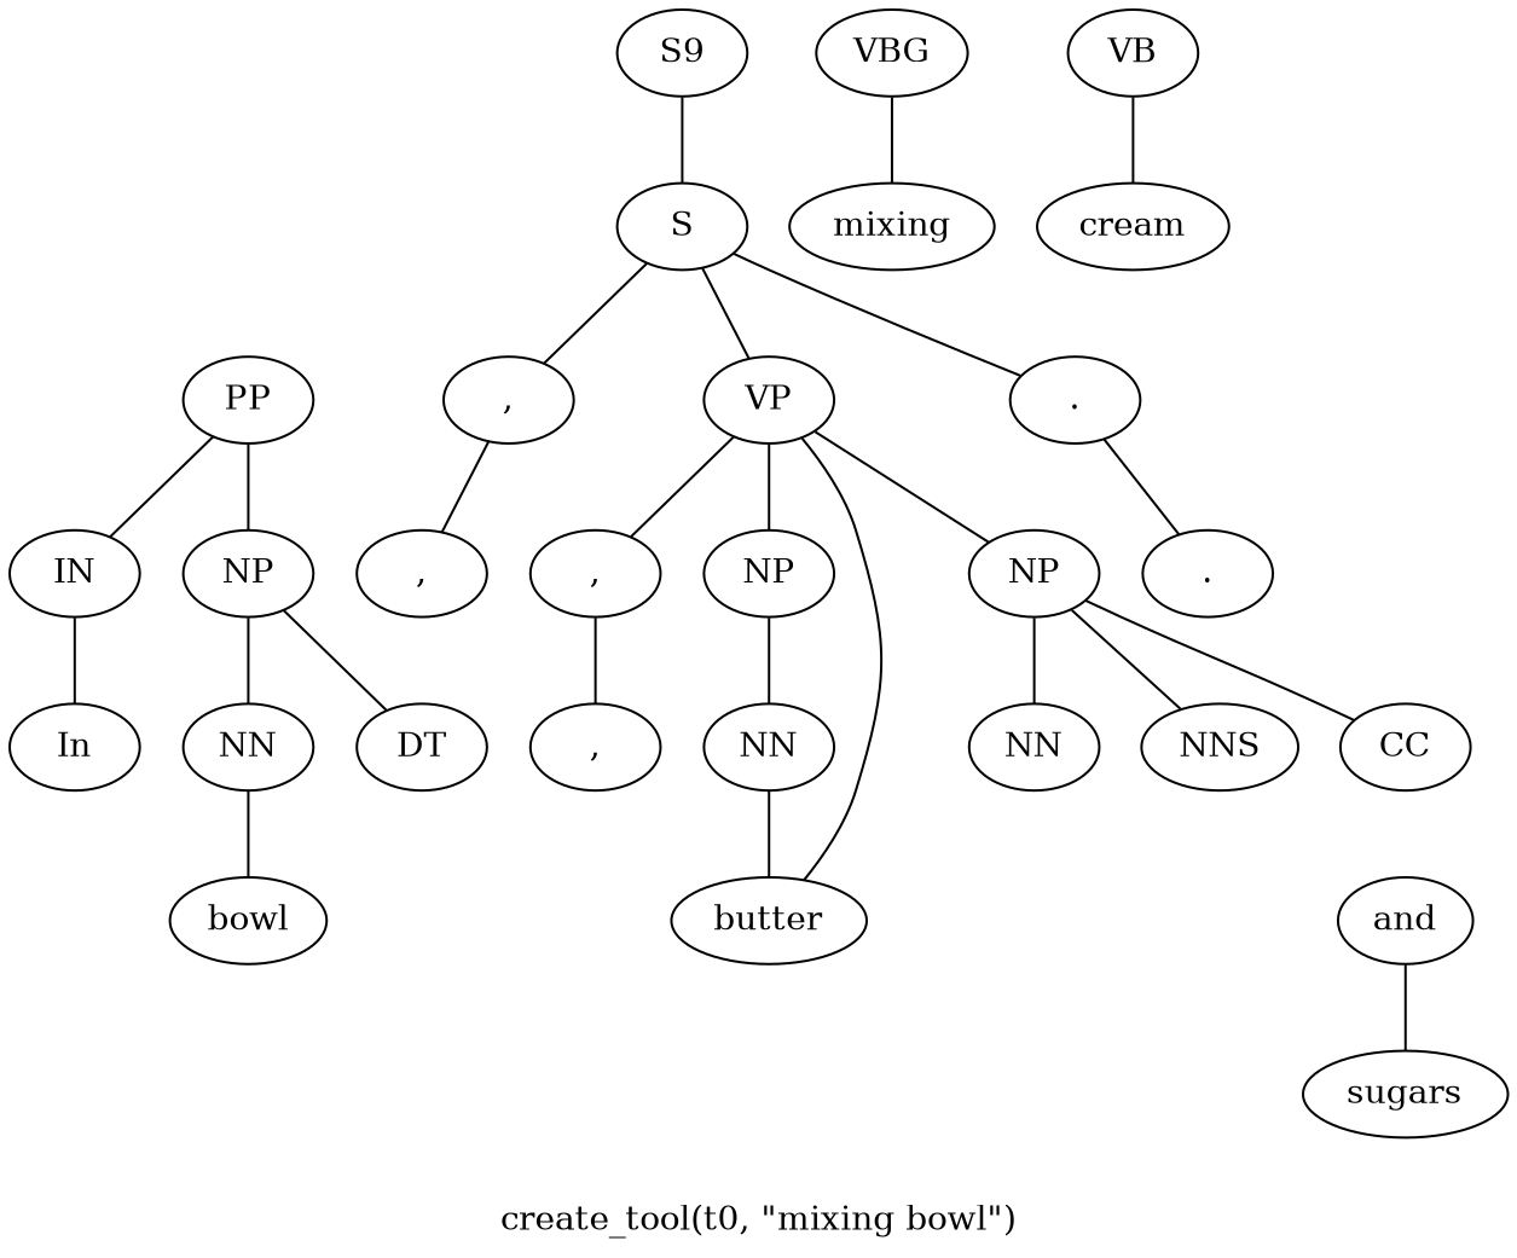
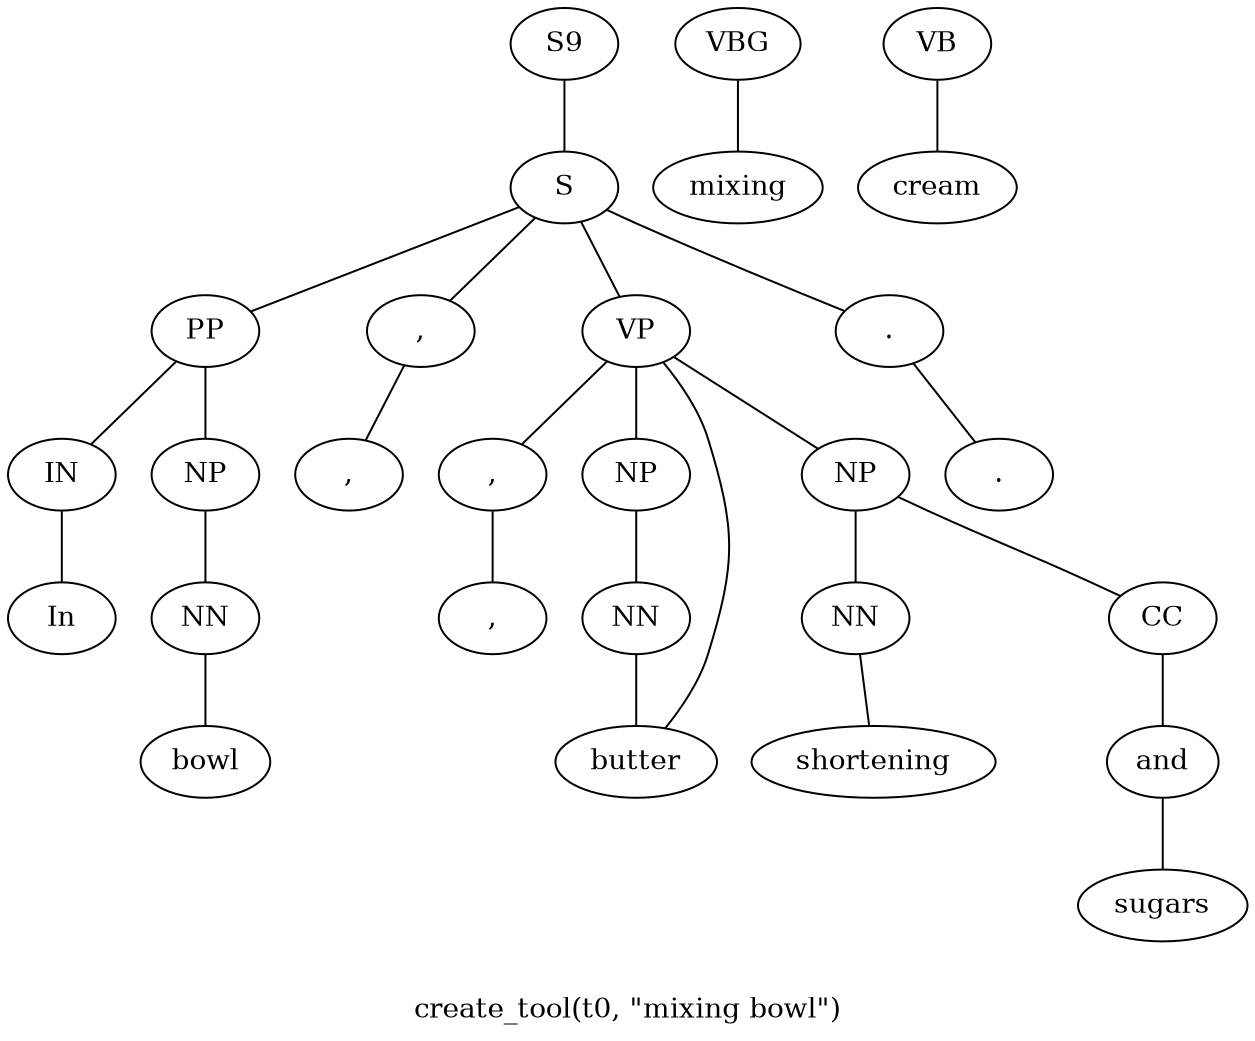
  graph {
    fontname="DejaVu Serif"
    label="create_tool(t0, \"mixing bowl\")"
    node [fontname="DejaVu Serif"]
    edge [fontname="DejaVu Serif"]
    n1 [label=S9]
    n2 [label=S]
    n3 [label=PP]
    n4 [label=","]
    n5 [label=VP]
    n6 [label="."]
    n7 [label=IN]
    n8 [label=NP]
    n9 [label=","]
    n10 [label=NP]
    n11 [label=","]
    n12 [label=NP]
    n13 [label=butter]
    n14 [label="."]
    n15 [label=In]
-   n16 [label=DT]
    n17 [label=NN]
    n18 [label=bowl]
    n19 [label=VBG]
    n20 [label=mixing]
    n21 [label=VB]
    n22 [label=cream]
    n23 [label=NN]
    n24 [label=","]
    n25 [label=NN]
    n26 [label=CC]
-   n27 [label=NNS]
+   n28 [label=shortening]
    n29 [label=and]
    n30 [label=sugars]
    n1 -- n2
+   n2 -- n3
    n2 -- n4
    n2 -- n5
    n2 -- n6
    n3 -- n7
    n3 -- n8
    n4 -- n9
    n5 -- n10
    n5 -- n11
    n5 -- n12
    n5 -- n13
    n6 -- n14
    n7 -- n15
-   n8 -- n16
    n8 -- n17
    n10 -- n23
    n11 -- n24
    n12 -- n25
    n12 -- n26
-   n12 -- n27
    n17 -- n18
    n19 -- n20
    n21 -- n22
    n23 -- n13
+   n25 -- n28
+   n26 -- n29
    n29 -- n30
  }
